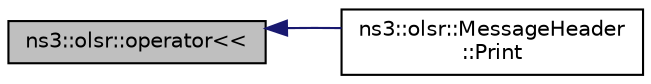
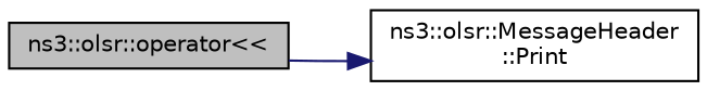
  digraph {
    rankdir=LR
    node [color=black fontname=Helvetica fontsize=10 shape=record style=filled]
    n1 [fillcolor=grey75 fontcolor=black height=0.2 label="ns3::olsr::operator\<\<" width=0.4]
    n2 [fillcolor=white height=0.2 label="ns3::olsr::MessageHeader\l::Print" width=0.4]
-   n2 -> n1 [color=midnightblue fontname=Helvetica fontsize=10 labelfontname=Helvetica labelfontsize=10 style=solid]
+   n1 -> n2 [color=midnightblue fontname=Helvetica fontsize=10 labelfontname=Helvetica labelfontsize=10 style=solid]
  }
